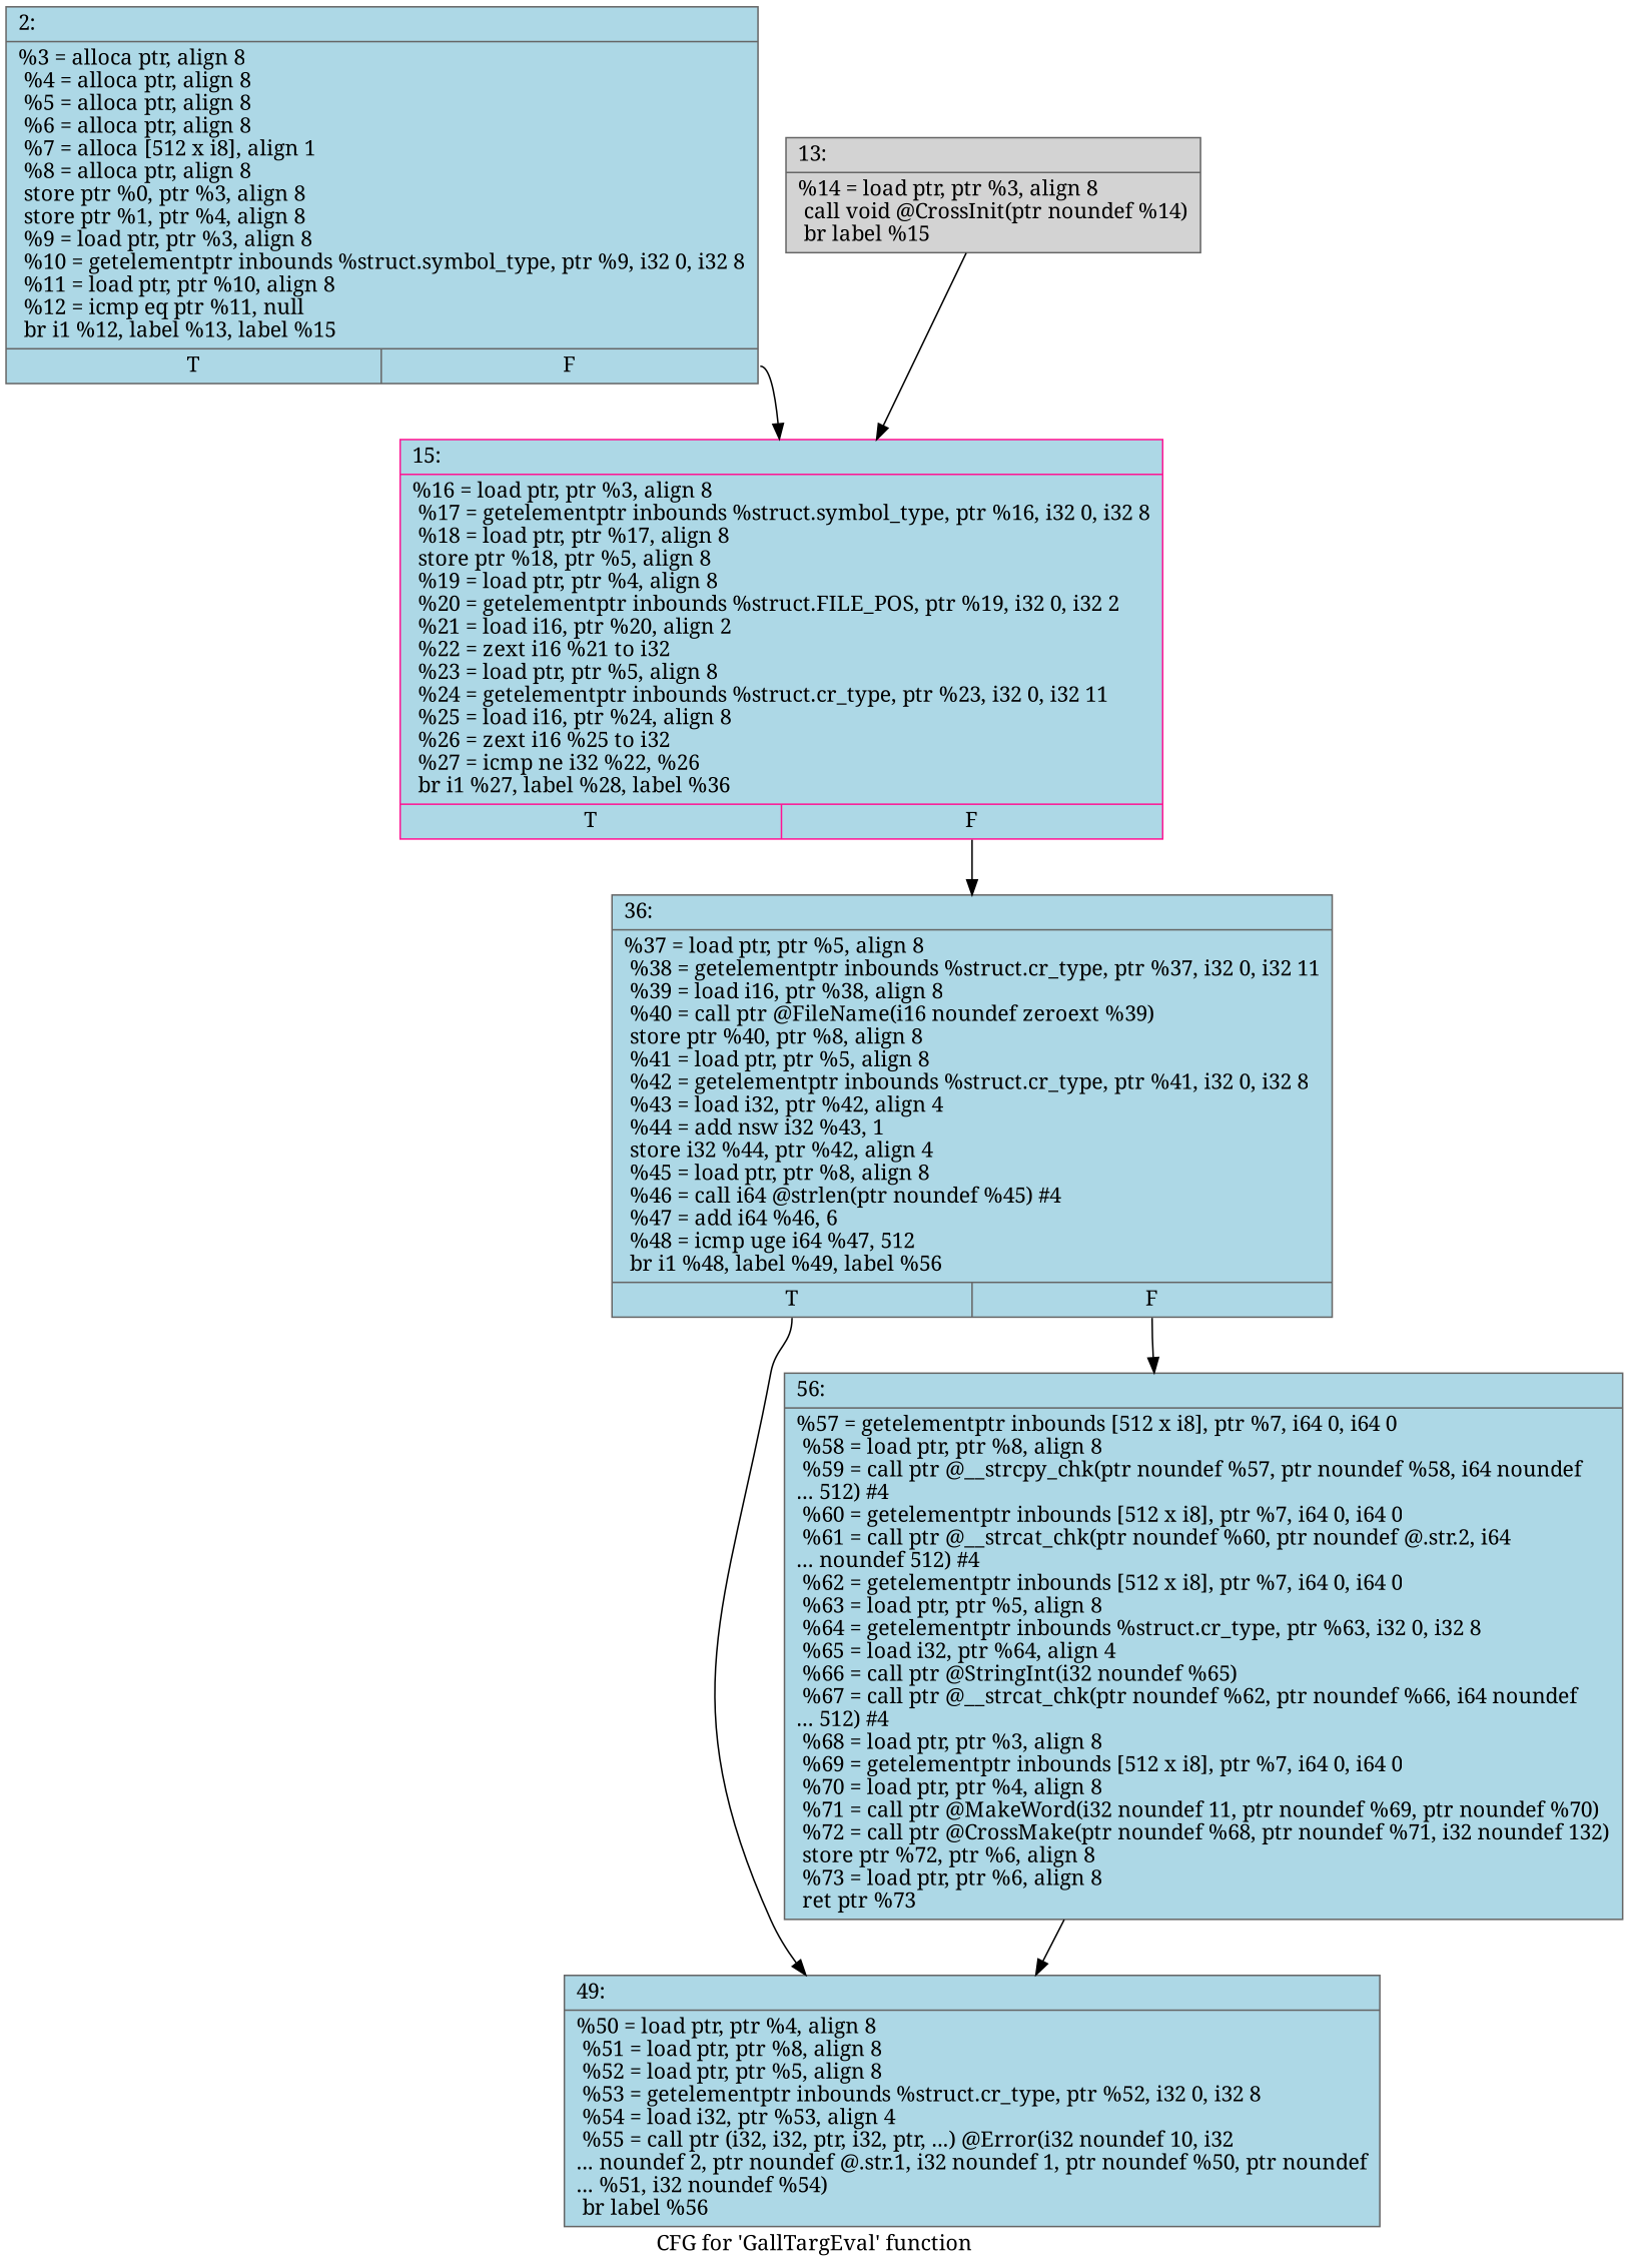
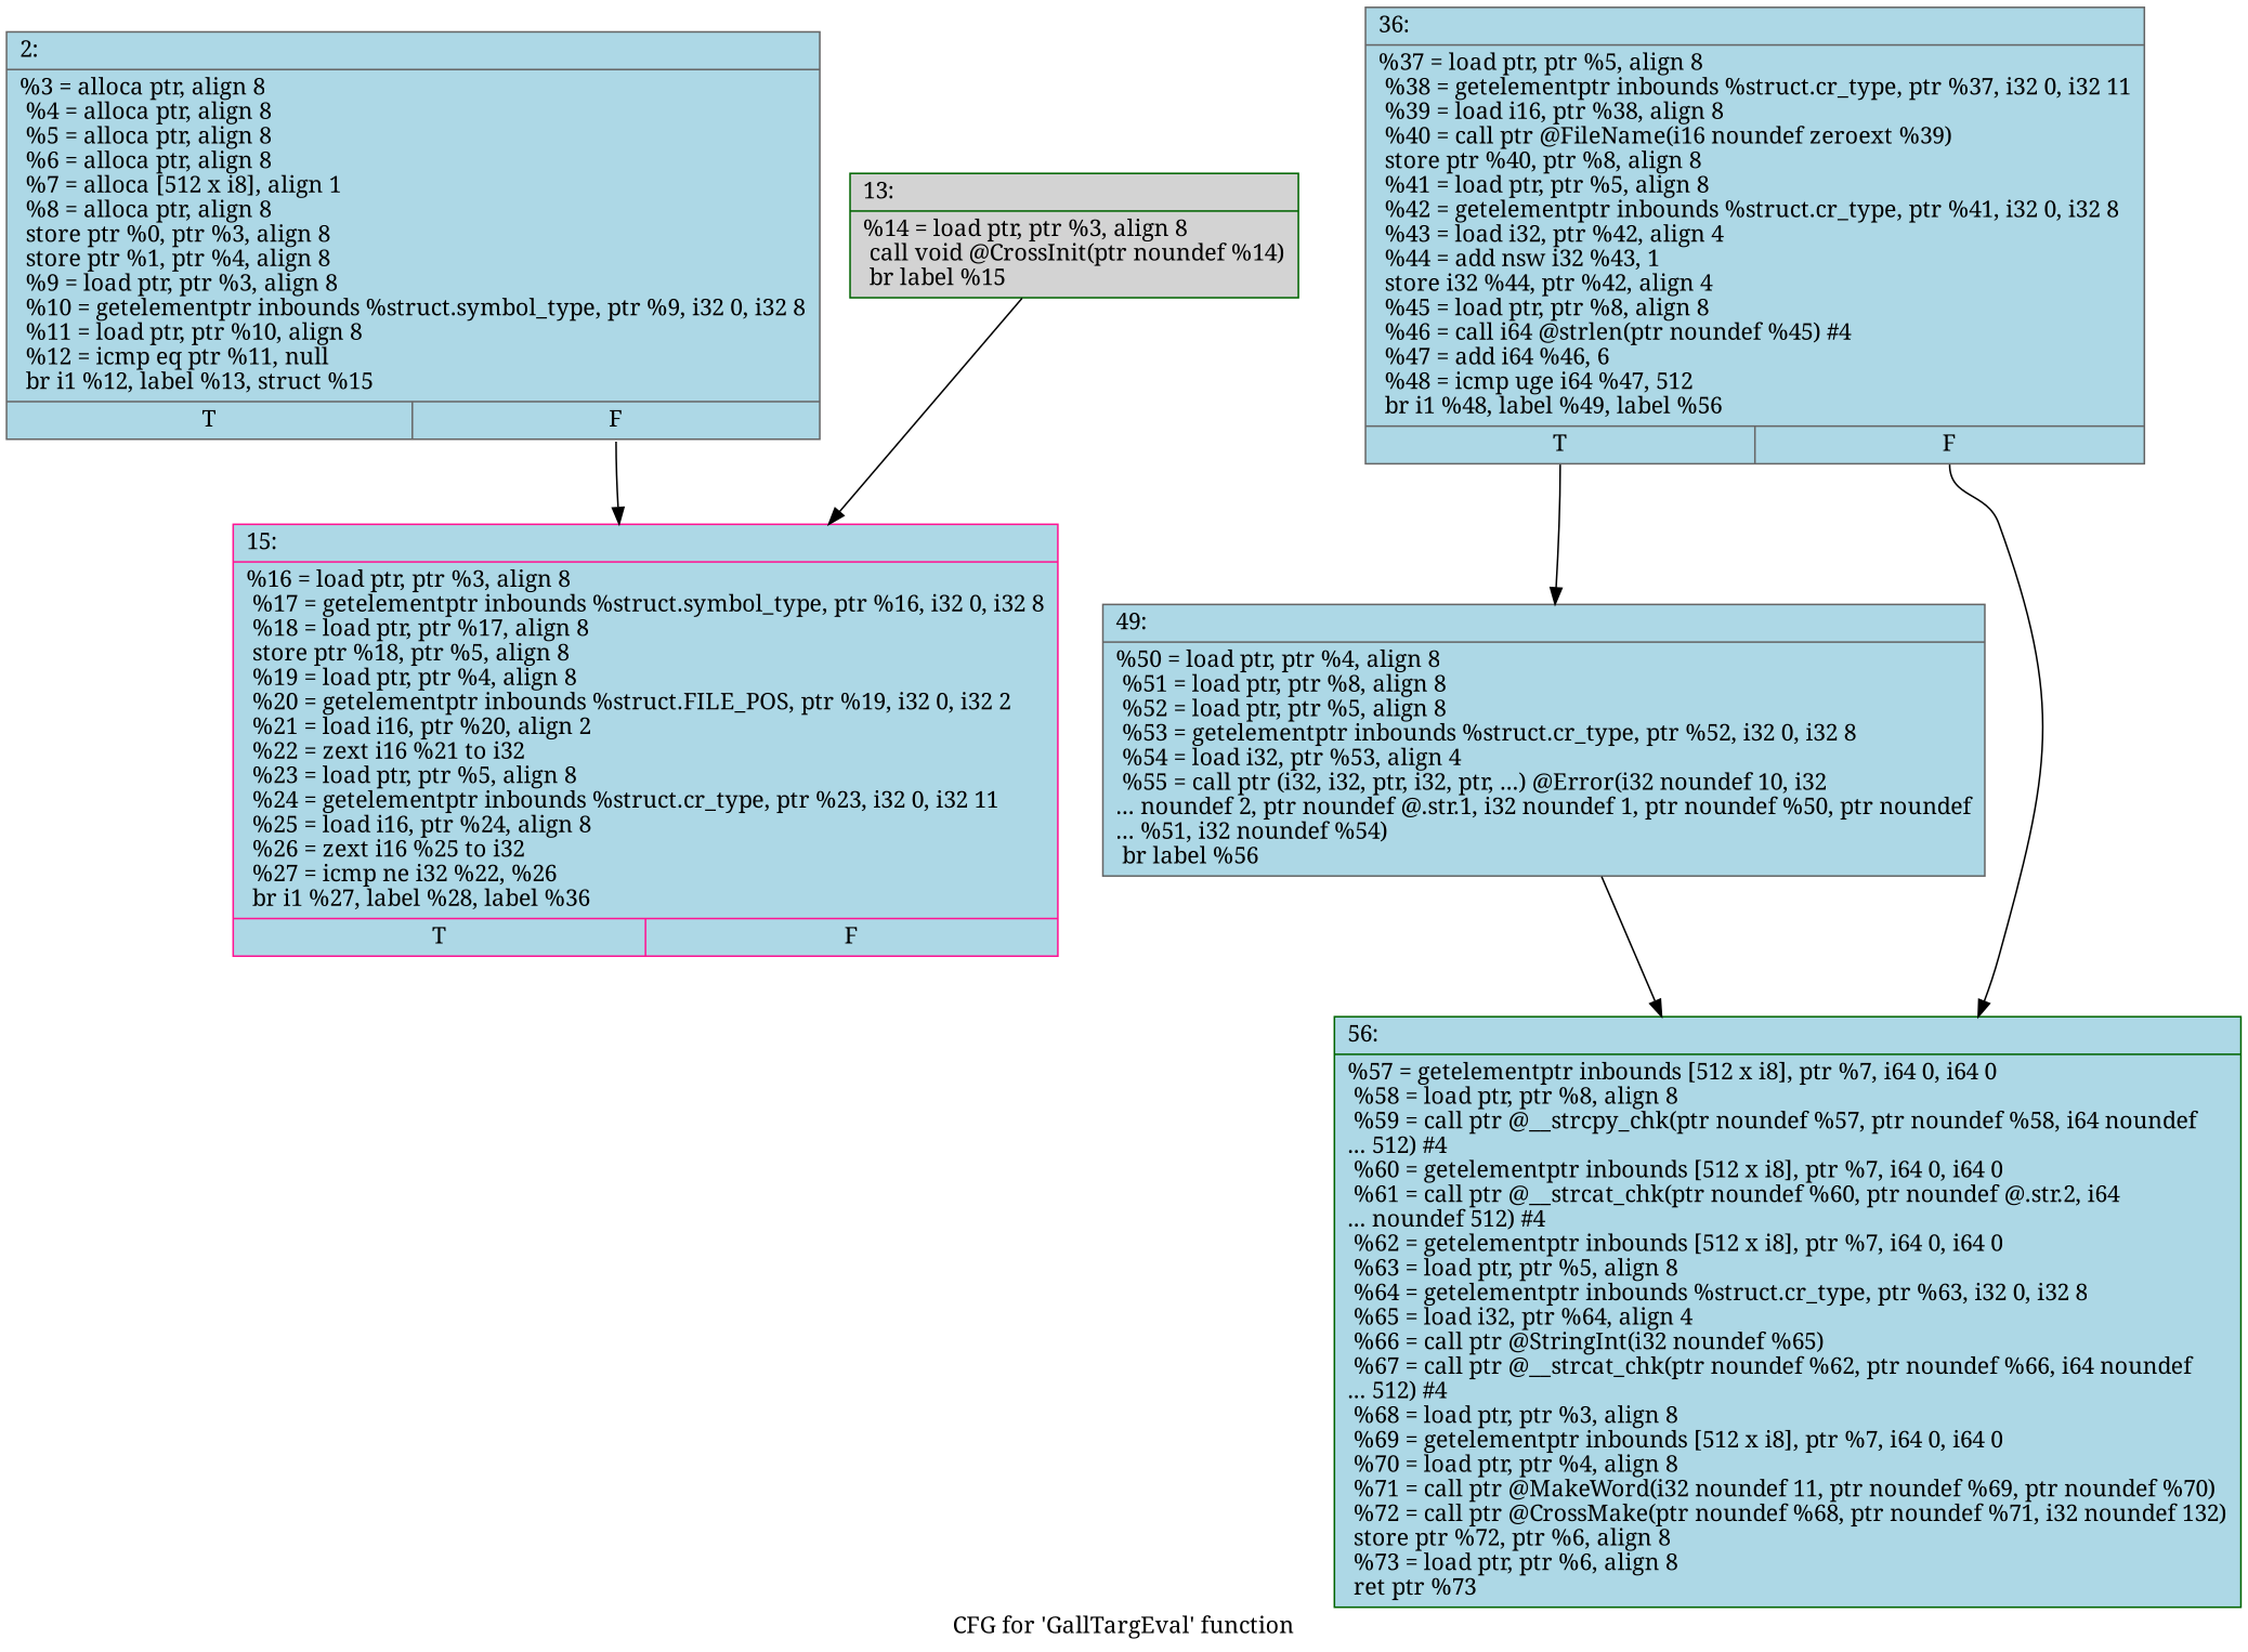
  digraph {
    fontname="Noto Serif"
    label="CFG for 'GallTargEval' function"
    node [color=gray40 fillcolor=lightblue fontname="Noto Serif" shape=record style=filled]
    edge [fontname="Noto Serif" tailport=s1]
-   n1 [label="{2:\l|  %3 = alloca ptr, align 8\l  %4 = alloca ptr, align 8\l  %5 = alloca ptr, align 8\l  %6 = alloca ptr, align 8\l  %7 = alloca [512 x i8], align 1\l  %8 = alloca ptr, align 8\l  store ptr %0, ptr %3, align 8\l  store ptr %1, ptr %4, align 8\l  %9 = load ptr, ptr %3, align 8\l  %10 = getelementptr inbounds %struct.symbol_type, ptr %9, i32 0, i32 8\l  %11 = load ptr, ptr %10, align 8\l  %12 = icmp eq ptr %11, null\l  br i1 %12, label %13, label %15\l|{<s0>T|<s1>F}}"]
+   n1 [label="{2:\l|  %3 = alloca ptr, align 8\l  %4 = alloca ptr, align 8\l  %5 = alloca ptr, align 8\l  %6 = alloca ptr, align 8\l  %7 = alloca [512 x i8], align 1\l  %8 = alloca ptr, align 8\l  store ptr %0, ptr %3, align 8\l  store ptr %1, ptr %4, align 8\l  %9 = load ptr, ptr %3, align 8\l  %10 = getelementptr inbounds %struct.symbol_type, ptr %9, i32 0, i32 8\l  %11 = load ptr, ptr %10, align 8\l  %12 = icmp eq ptr %11, null\l  br i1 %12, label %13, struct %15\l|{<s0>T|<s1>F}}"]
    n2 [color=deeppink label="{15:\l|  %16 = load ptr, ptr %3, align 8\l  %17 = getelementptr inbounds %struct.symbol_type, ptr %16, i32 0, i32 8\l  %18 = load ptr, ptr %17, align 8\l  store ptr %18, ptr %5, align 8\l  %19 = load ptr, ptr %4, align 8\l  %20 = getelementptr inbounds %struct.FILE_POS, ptr %19, i32 0, i32 2\l  %21 = load i16, ptr %20, align 2\l  %22 = zext i16 %21 to i32\l  %23 = load ptr, ptr %5, align 8\l  %24 = getelementptr inbounds %struct.cr_type, ptr %23, i32 0, i32 11\l  %25 = load i16, ptr %24, align 8\l  %26 = zext i16 %25 to i32\l  %27 = icmp ne i32 %22, %26\l  br i1 %27, label %28, label %36\l|{<s0>T|<s1>F}}"]
-   n3 [fillcolor=lightgrey label="{13:\l|  %14 = load ptr, ptr %3, align 8\l  call void @CrossInit(ptr noundef %14)\l  br label %15\l}"]
+   n3 [color=darkgreen fillcolor=lightgrey label="{13:\l|  %14 = load ptr, ptr %3, align 8\l  call void @CrossInit(ptr noundef %14)\l  br label %15\l}"]
    n4 [label="{36:\l|  %37 = load ptr, ptr %5, align 8\l  %38 = getelementptr inbounds %struct.cr_type, ptr %37, i32 0, i32 11\l  %39 = load i16, ptr %38, align 8\l  %40 = call ptr @FileName(i16 noundef zeroext %39)\l  store ptr %40, ptr %8, align 8\l  %41 = load ptr, ptr %5, align 8\l  %42 = getelementptr inbounds %struct.cr_type, ptr %41, i32 0, i32 8\l  %43 = load i32, ptr %42, align 4\l  %44 = add nsw i32 %43, 1\l  store i32 %44, ptr %42, align 4\l  %45 = load ptr, ptr %8, align 8\l  %46 = call i64 @strlen(ptr noundef %45) #4\l  %47 = add i64 %46, 6\l  %48 = icmp uge i64 %47, 512\l  br i1 %48, label %49, label %56\l|{<s0>T|<s1>F}}"]
    n5 [label="{49:\l|  %50 = load ptr, ptr %4, align 8\l  %51 = load ptr, ptr %8, align 8\l  %52 = load ptr, ptr %5, align 8\l  %53 = getelementptr inbounds %struct.cr_type, ptr %52, i32 0, i32 8\l  %54 = load i32, ptr %53, align 4\l  %55 = call ptr (i32, i32, ptr, i32, ptr, ...) @Error(i32 noundef 10, i32\l... noundef 2, ptr noundef @.str.1, i32 noundef 1, ptr noundef %50, ptr noundef\l... %51, i32 noundef %54)\l  br label %56\l}"]
-   n6 [label="{56:\l|  %57 = getelementptr inbounds [512 x i8], ptr %7, i64 0, i64 0\l  %58 = load ptr, ptr %8, align 8\l  %59 = call ptr @__strcpy_chk(ptr noundef %57, ptr noundef %58, i64 noundef\l... 512) #4\l  %60 = getelementptr inbounds [512 x i8], ptr %7, i64 0, i64 0\l  %61 = call ptr @__strcat_chk(ptr noundef %60, ptr noundef @.str.2, i64\l... noundef 512) #4\l  %62 = getelementptr inbounds [512 x i8], ptr %7, i64 0, i64 0\l  %63 = load ptr, ptr %5, align 8\l  %64 = getelementptr inbounds %struct.cr_type, ptr %63, i32 0, i32 8\l  %65 = load i32, ptr %64, align 4\l  %66 = call ptr @StringInt(i32 noundef %65)\l  %67 = call ptr @__strcat_chk(ptr noundef %62, ptr noundef %66, i64 noundef\l... 512) #4\l  %68 = load ptr, ptr %3, align 8\l  %69 = getelementptr inbounds [512 x i8], ptr %7, i64 0, i64 0\l  %70 = load ptr, ptr %4, align 8\l  %71 = call ptr @MakeWord(i32 noundef 11, ptr noundef %69, ptr noundef %70)\l  %72 = call ptr @CrossMake(ptr noundef %68, ptr noundef %71, i32 noundef 132)\l  store ptr %72, ptr %6, align 8\l  %73 = load ptr, ptr %6, align 8\l  ret ptr %73\l}"]
+   n6 [color=darkgreen label="{56:\l|  %57 = getelementptr inbounds [512 x i8], ptr %7, i64 0, i64 0\l  %58 = load ptr, ptr %8, align 8\l  %59 = call ptr @__strcpy_chk(ptr noundef %57, ptr noundef %58, i64 noundef\l... 512) #4\l  %60 = getelementptr inbounds [512 x i8], ptr %7, i64 0, i64 0\l  %61 = call ptr @__strcat_chk(ptr noundef %60, ptr noundef @.str.2, i64\l... noundef 512) #4\l  %62 = getelementptr inbounds [512 x i8], ptr %7, i64 0, i64 0\l  %63 = load ptr, ptr %5, align 8\l  %64 = getelementptr inbounds %struct.cr_type, ptr %63, i32 0, i32 8\l  %65 = load i32, ptr %64, align 4\l  %66 = call ptr @StringInt(i32 noundef %65)\l  %67 = call ptr @__strcat_chk(ptr noundef %62, ptr noundef %66, i64 noundef\l... 512) #4\l  %68 = load ptr, ptr %3, align 8\l  %69 = getelementptr inbounds [512 x i8], ptr %7, i64 0, i64 0\l  %70 = load ptr, ptr %4, align 8\l  %71 = call ptr @MakeWord(i32 noundef 11, ptr noundef %69, ptr noundef %70)\l  %72 = call ptr @CrossMake(ptr noundef %68, ptr noundef %71, i32 noundef 132)\l  store ptr %72, ptr %6, align 8\l  %73 = load ptr, ptr %6, align 8\l  ret ptr %73\l}"]
    n1 -> n2
-   n2 -> n4
    n3 -> n2 [tailport=""]
    n4 -> n5 [tailport=s0]
    n4 -> n6
-   n6 -> n5 [tailport=""]
+   n5 -> n6 [tailport=""]
  }
